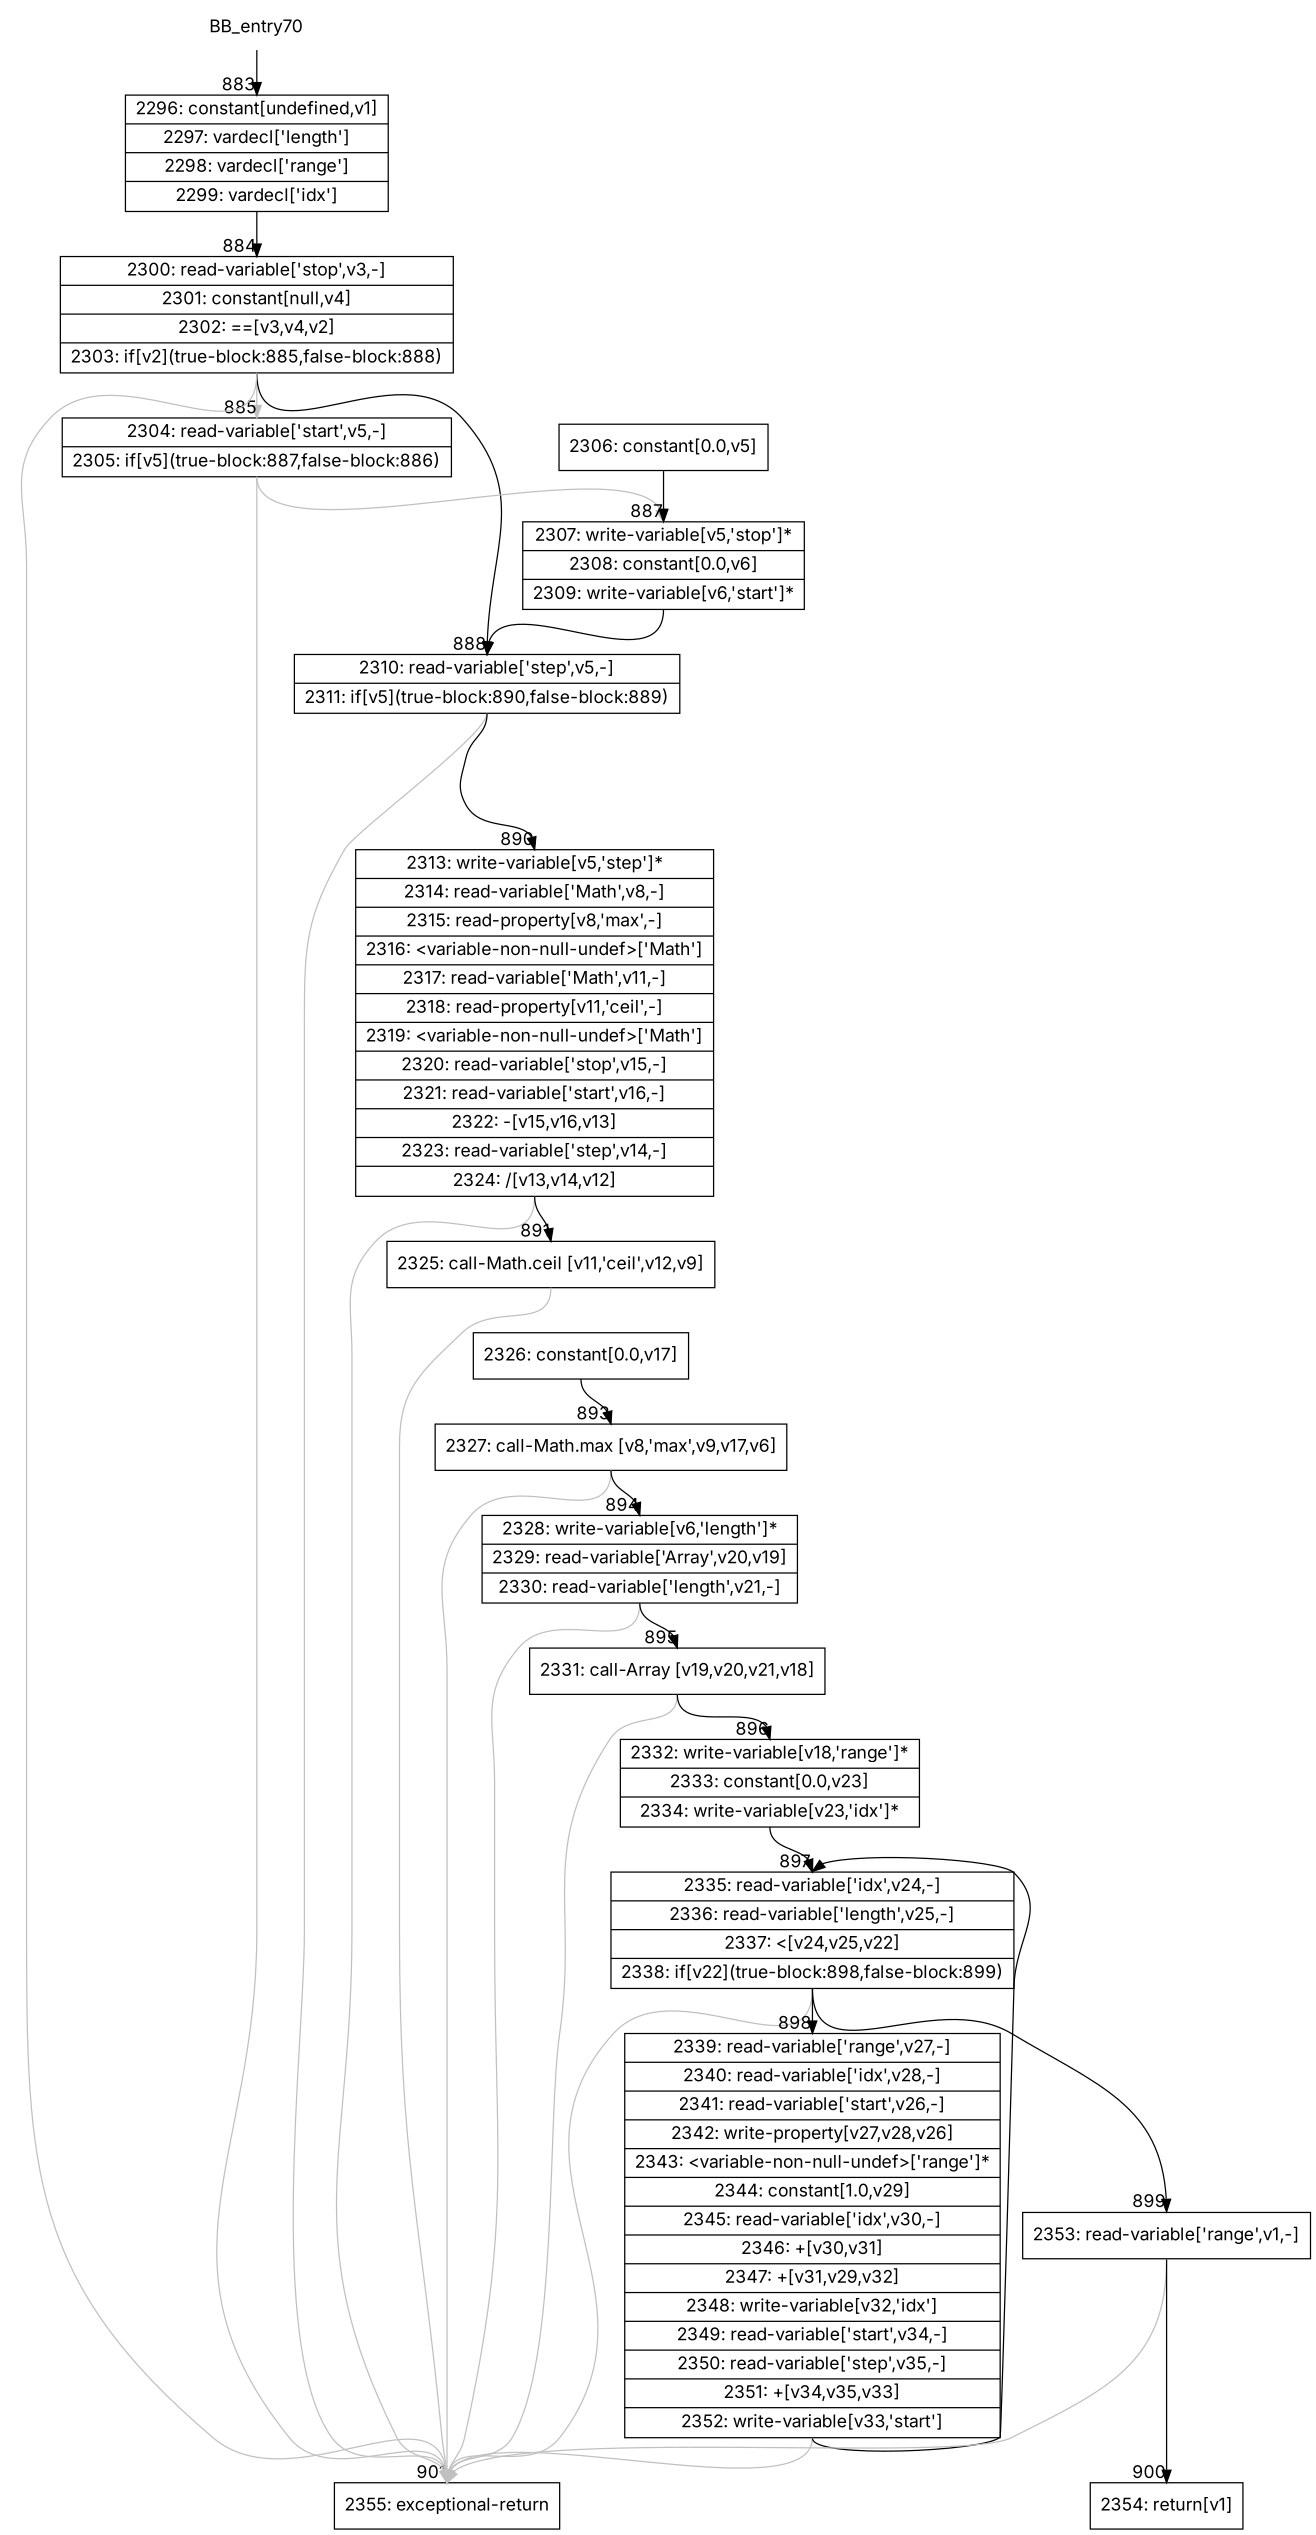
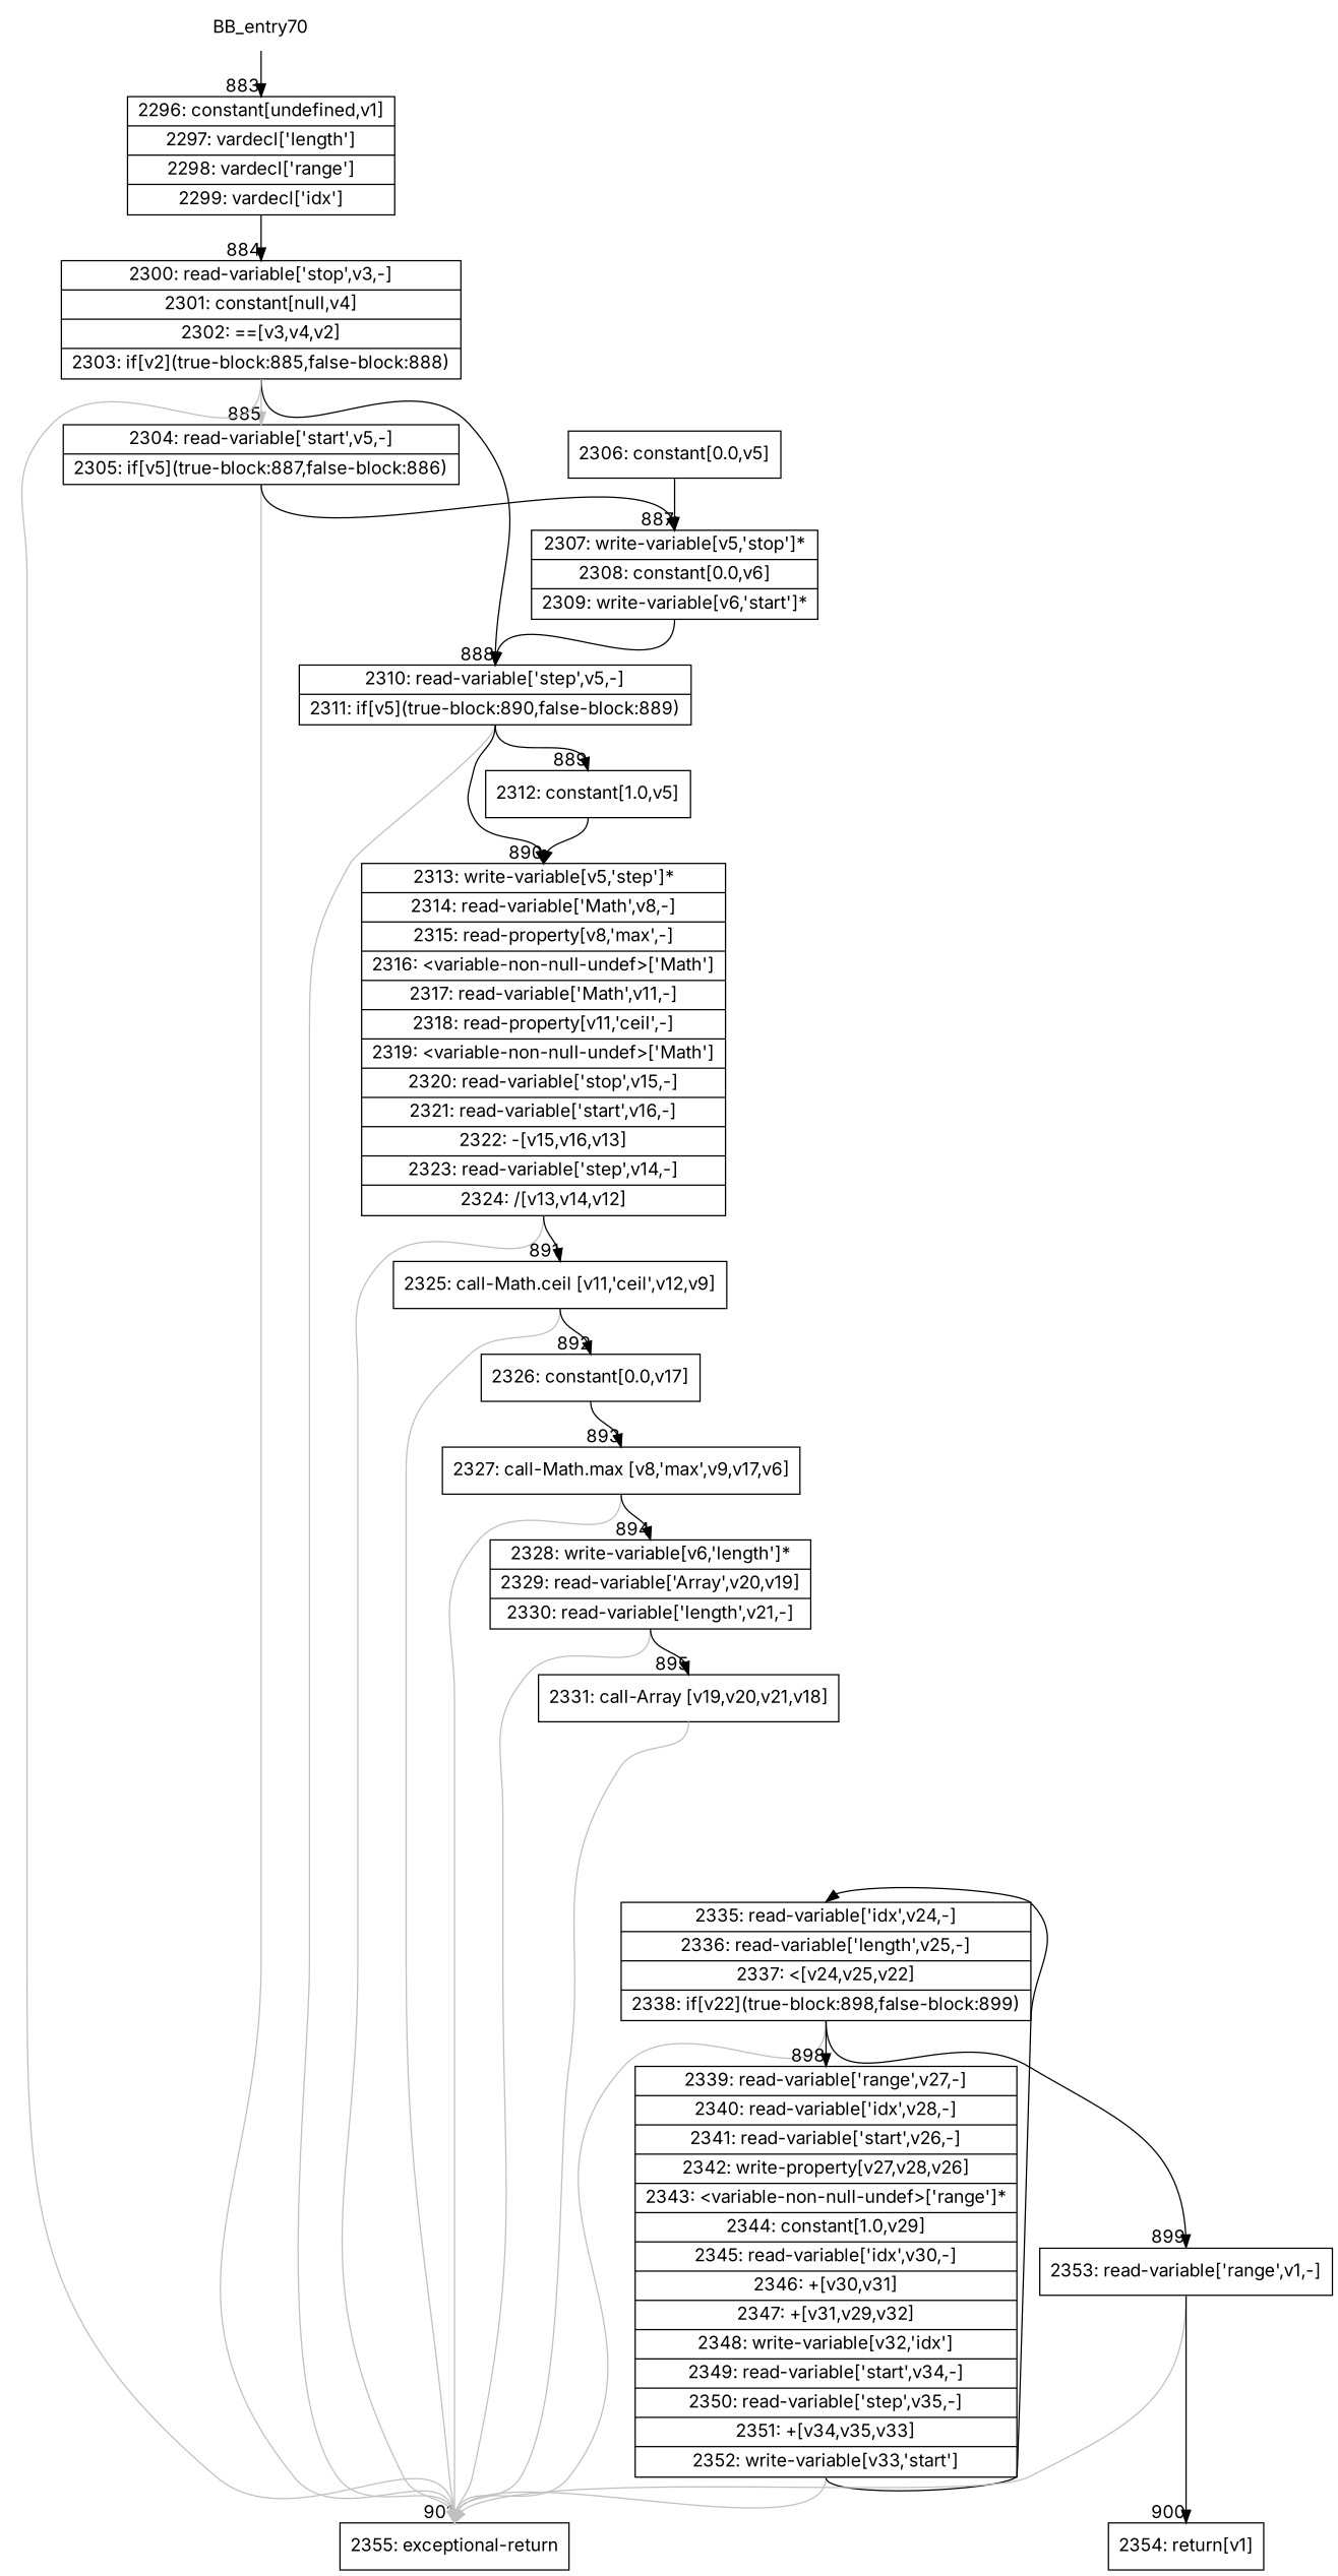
  digraph {
    fontname=Inter
    rankdir=TD
    node [fontname=Inter shape=record]
    edge [fontname=Inter headport=n tailport=s]
    n1 [label=BB_entry70 shape=none]
    n2 [label="{2296: constant[undefined,v1]|2297: vardecl['length']|2298: vardecl['range']|2299: vardecl['idx']}"]
    n3 [label="{2300: read-variable['stop',v3,-]|2301: constant[null,v4]|2302: ==[v3,v4,v2]|2303: if[v2](true-block:885,false-block:888)}"]
    n4 [label="{2304: read-variable['start',v5,-]|2305: if[v5](true-block:887,false-block:886)}"]
    n5 [label="{2310: read-variable['step',v5,-]|2311: if[v5](true-block:890,false-block:889)}"]
    n6 [label="{2355: exceptional-return}"]
    n7 [label="{2307: write-variable[v5,'stop']*|2308: constant[0.0,v6]|2309: write-variable[v6,'start']*}"]
    n8 [label="{2313: write-variable[v5,'step']*|2314: read-variable['Math',v8,-]|2315: read-property[v8,'max',-]|2316: \<variable-non-null-undef\>['Math']|2317: read-variable['Math',v11,-]|2318: read-property[v11,'ceil',-]|2319: \<variable-non-null-undef\>['Math']|2320: read-variable['stop',v15,-]|2321: read-variable['start',v16,-]|2322: -[v15,v16,v13]|2323: read-variable['step',v14,-]|2324: /[v13,v14,v12]}"]
+   n9 [label="{2312: constant[1.0,v5]}"]
    n10 [label="{2306: constant[0.0,v5]}"]
    n11 [label="{2325: call-Math.ceil [v11,'ceil',v12,v9]}"]
    n12 [label="{2326: constant[0.0,v17]}"]
    n13 [label="{2327: call-Math.max [v8,'max',v9,v17,v6]}"]
    n14 [label="{2328: write-variable[v6,'length']*|2329: read-variable['Array',v20,v19]|2330: read-variable['length',v21,-]}"]
    n15 [label="{2331: call-Array [v19,v20,v21,v18]}"]
-   n16 [label="{2332: write-variable[v18,'range']*|2333: constant[0.0,v23]|2334: write-variable[v23,'idx']*}"]
    n17 [label="{2335: read-variable['idx',v24,-]|2336: read-variable['length',v25,-]|2337: \<[v24,v25,v22]|2338: if[v22](true-block:898,false-block:899)}"]
    n18 [label="{2339: read-variable['range',v27,-]|2340: read-variable['idx',v28,-]|2341: read-variable['start',v26,-]|2342: write-property[v27,v28,v26]|2343: \<variable-non-null-undef\>['range']*|2344: constant[1.0,v29]|2345: read-variable['idx',v30,-]|2346: +[v30,v31]|2347: +[v31,v29,v32]|2348: write-variable[v32,'idx']|2349: read-variable['start',v34,-]|2350: read-variable['step',v35,-]|2351: +[v34,v35,v33]|2352: write-variable[v33,'start']}"]
    n19 [label="{2353: read-variable['range',v1,-]}"]
    n20 [label="{2354: return[v1]}"]
    n1 -> n2 [headlabel="    883"]
    n2 -> n3 [headlabel="      884"]
    n3 -> n4 [color=gray headlabel="      885"]
    n3 -> n5 [headlabel="      888"]
    n3 -> n6 [color=gray headlabel="      901"]
    n4 -> n6 [color=gray]
-   n4 -> n7 [headlabel="      887" color=gray]
+   n4 -> n7 [headlabel="      887"]
    n5 -> n6 [color=gray]
    n5 -> n8 [headlabel="      890"]
+   n5 -> n9 [headlabel="      889"]
    n7 -> n5
    n8 -> n6 [color=gray]
    n8 -> n11 [headlabel="      891"]
+   n9 -> n8
    n10 -> n7
    n11 -> n6 [color=gray]
+   n11 -> n12 [headlabel="      892"]
    n12 -> n13 [headlabel="      893"]
    n13 -> n6 [color=gray]
    n13 -> n14 [headlabel="      894"]
    n14 -> n6 [color=gray]
    n14 -> n15 [headlabel="      895"]
    n15 -> n6 [color=gray]
-   n15 -> n16 [headlabel="      896"]
-   n16 -> n17 [headlabel="      897"]
    n17 -> n6 [color=gray]
    n17 -> n18 [headlabel="      898"]
    n17 -> n19 [headlabel="      899"]
    n18 -> n6 [color=gray]
    n18 -> n17
    n19 -> n6 [color=gray]
    n19 -> n20 [headlabel="      900"]
  }
